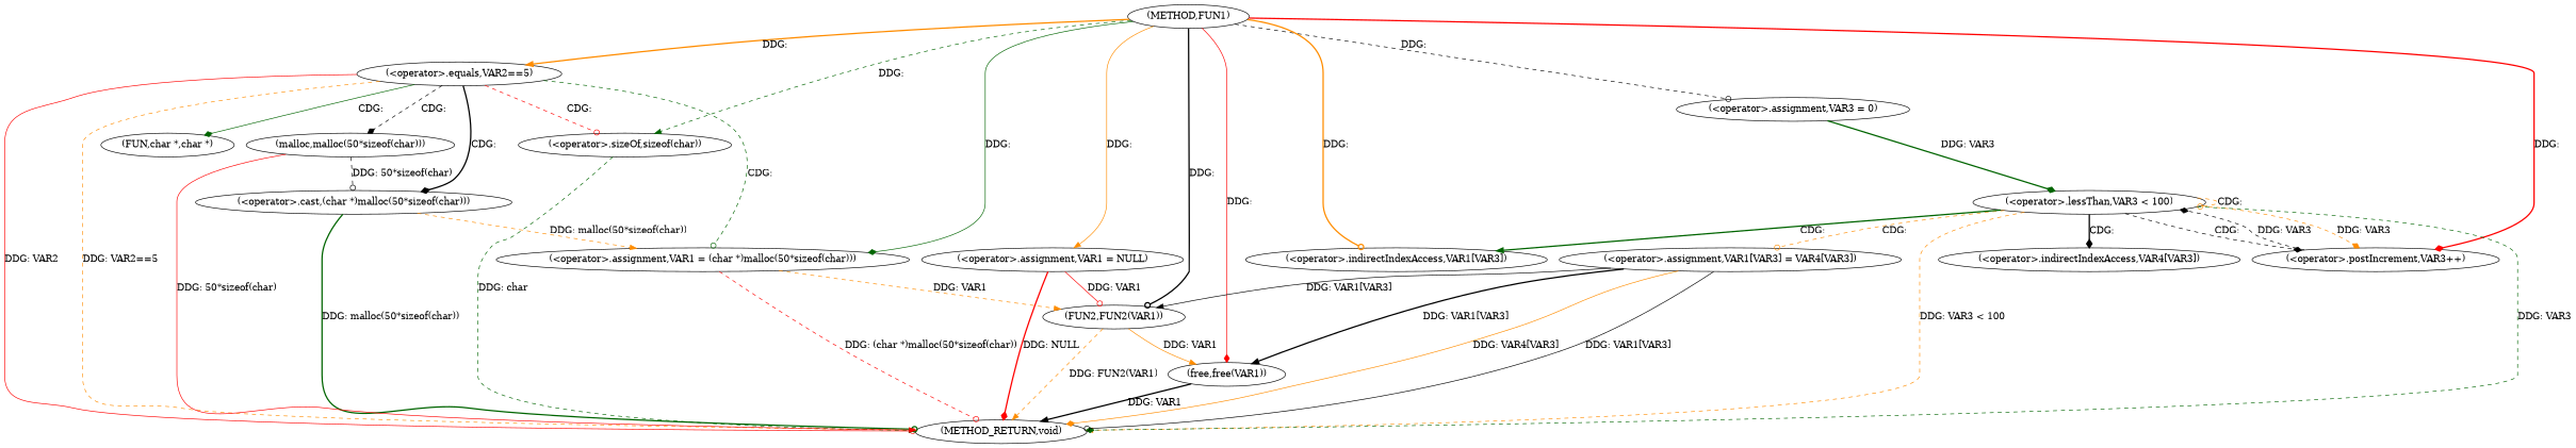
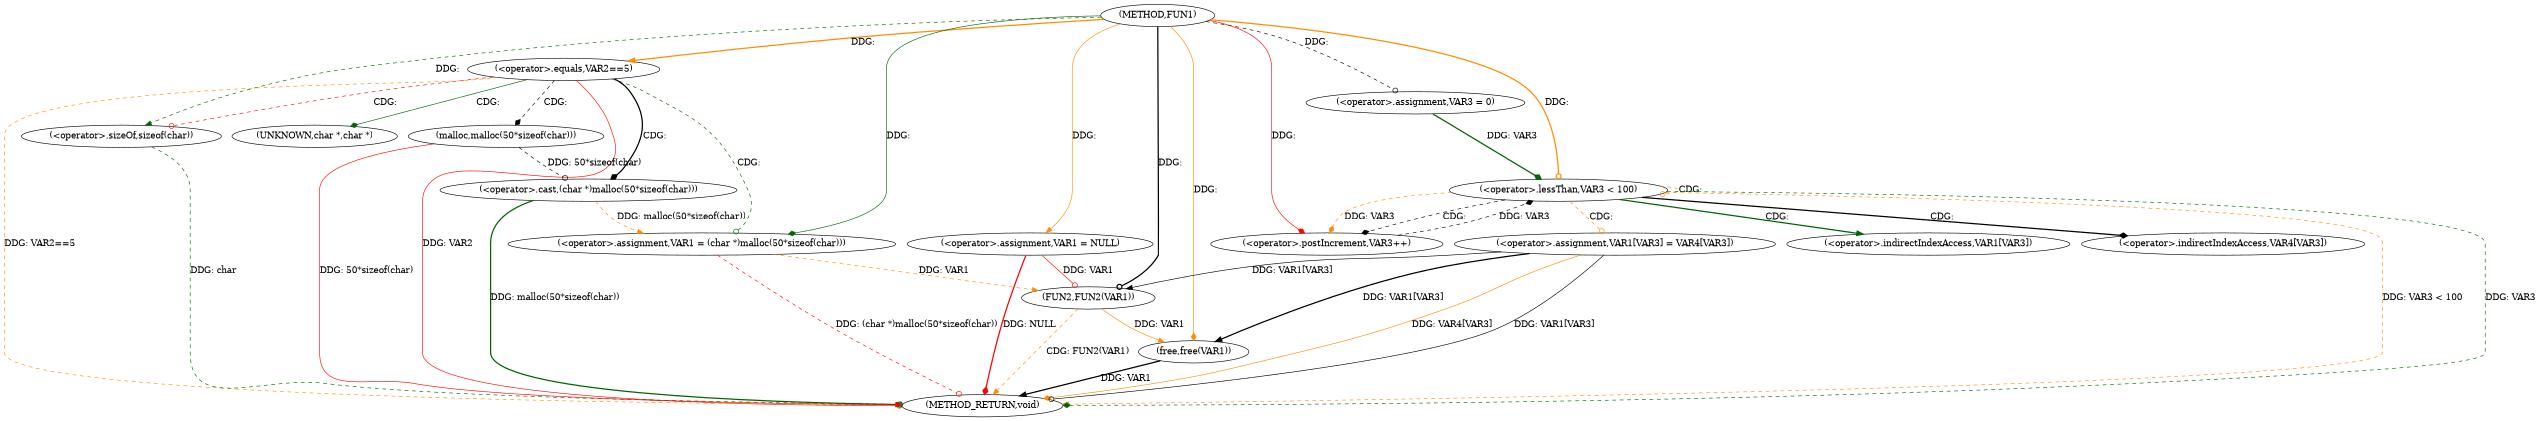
  digraph {
    edge [arrowhead=normal color=darkorange style=dashed]
    n1 [label="(METHOD,FUN1)"]
    n2 [label="(<operator>.assignment,VAR1 = NULL)"]
    n3 [label="(<operator>.equals,VAR2==5)"]
    n4 [label="(<operator>.assignment,VAR1 = (char *)malloc(50*sizeof(char)))"]
    n5 [label="(<operator>.sizeOf,sizeof(char))"]
    n6 [label="(<operator>.assignment,VAR3 = 0)"]
    n7 [label="(<operator>.lessThan,VAR3 < 100)"]
    n8 [label="(<operator>.postIncrement,VAR3++)"]
    n9 [label="(FUN2,FUN2(VAR1))"]
    n10 [label="(free,free(VAR1))"]
    n11 [label="(METHOD_RETURN,void)"]
    n12 [label="(<operator>.cast,(char *)malloc(50*sizeof(char)))"]
    n13 [label="(malloc,malloc(50*sizeof(char)))"]
-   n14 [label="(FUN,char *,char *)"]
+   n14 [label="(UNKNOWN,char *,char *)"]
    n15 [label="(<operator>.assignment,VAR1[VAR3] = VAR4[VAR3])"]
    n16 [label="(<operator>.indirectIndexAccess,VAR1[VAR3])"]
    n17 [label="(<operator>.indirectIndexAccess,VAR4[VAR3])"]
    n1 -> n2 [label="DDG: " style=solid]
    n1 -> n3 [label="DDG: " style=bold]
    n1 -> n4 [arrowhead=diamond color=darkgreen label="DDG: " style=solid]
    n1 -> n5 [color=darkgreen label="DDG: "]
    n1 -> n6 [arrowhead=odot color=black label="DDG: "]
-   n1 -> n16 [arrowhead=odot label="DDG: " style=bold]
-   n1 -> n8 [arrowhead=diamond color=red label="DDG: " style=bold]
+   n1 -> n7 [arrowhead=odot label="DDG: " style=bold]
+   n1 -> n8 [arrowhead=diamond color=red label="DDG: " style=solid]
    n1 -> n9 [arrowhead=odot color=black label="DDG: " style=bold]
-   n1 -> n10 [arrowhead=diamond color=red label="DDG: " style=solid]
+   n1 -> n10 [arrowhead=diamond label="DDG: " style=solid]
    n2 -> n9 [arrowhead=odot color=red label="DDG: VAR1" style=solid]
    n2 -> n11 [arrowhead=diamond color=red label="DDG: NULL" style=bold]
    n3 -> n4 [arrowhead=odot color=darkgreen label="CDG: "]
    n3 -> n5 [arrowhead=odot color=red label="CDG: "]
    n3 -> n11 [arrowhead=odot color=red label="DDG: VAR2" style=solid]
    n3 -> n11 [label="DDG: VAR2==5"]
    n3 -> n12 [arrowhead=diamond color=black label="CDG: " style=bold]
    n3 -> n13 [arrowhead=diamond color=black label="CDG: "]
    n3 -> n14 [arrowhead=diamond color=darkgreen label="CDG: " style=solid]
    n4 -> n9 [label="DDG: VAR1"]
    n4 -> n11 [arrowhead=odot color=red label="DDG: (char *)malloc(50*sizeof(char))"]
    n5 -> n11 [color=darkgreen label="DDG: char"]
    n6 -> n7 [arrowhead=diamond color=darkgreen label="DDG: VAR3" style=bold]
    n7 -> n7 [arrowhead=odot label="CDG: "]
    n7 -> n8 [arrowhead=diamond label="DDG: VAR3"]
    n7 -> n8 [arrowhead=diamond color=black label="CDG: "]
    n7 -> n11 [label="DDG: VAR3 < 100"]
    n7 -> n11 [arrowhead=diamond color=darkgreen label="DDG: VAR3"]
    n7 -> n15 [arrowhead=odot label="CDG: "]
    n7 -> n16 [color=darkgreen label="CDG: " style=bold]
    n7 -> n17 [arrowhead=diamond color=black label="CDG: " style=bold]
    n8 -> n7 [arrowhead=diamond color=black label="DDG: VAR3"]
    n9 -> n10 [label="DDG: VAR1" style=solid]
-   n9 -> n11 [label="DDG: FUN2(VAR1)"]
+   n9 -> n11 [label="CDG: FUN2(VAR1)"]
    n10 -> n11 [color=black label="DDG: VAR1" style=bold]
    n12 -> n4 [label="DDG: malloc(50*sizeof(char))"]
    n12 -> n11 [arrowhead=odot color=darkgreen label="DDG: malloc(50*sizeof(char))" style=bold]
    n13 -> n11 [color=red label="DDG: 50*sizeof(char)" style=solid]
    n13 -> n12 [arrowhead=odot color=black label="DDG: 50*sizeof(char)"]
    n15 -> n9 [color=black label="DDG: VAR1[VAR3]" style=solid]
    n15 -> n10 [color=black label="DDG: VAR1[VAR3]" style=bold]
    n15 -> n11 [arrowhead=diamond label="DDG: VAR4[VAR3]" style=solid]
    n15 -> n11 [arrowhead=odot color=black label="DDG: VAR1[VAR3]" style=solid]
  }
